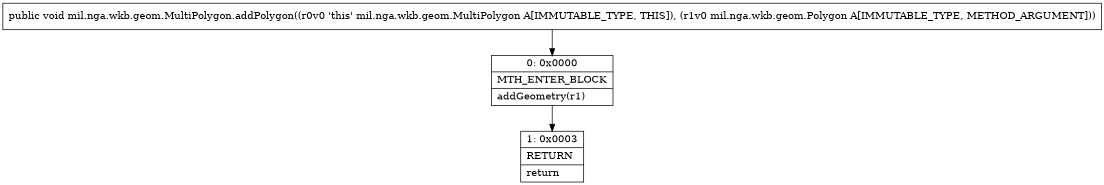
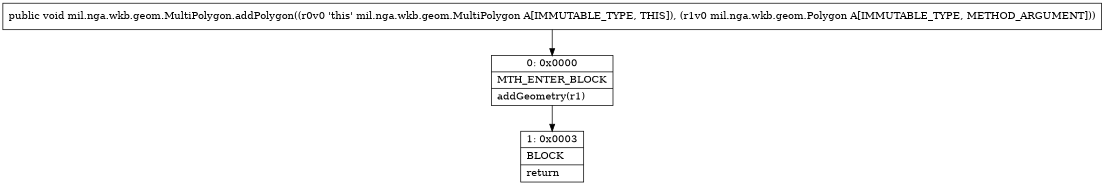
  digraph {
    node [shape=record]
    n1 [label="{0\:\ 0x0000|MTH_ENTER_BLOCK\l|addGeometry(r1)\l}"]
-   n2 [label="{1\:\ 0x0003|RETURN\l|return\l}"]
+   n2 [label="{1\:\ 0x0003|BLOCK\l|return\l}"]
    n3 [label="{public void mil.nga.wkb.geom.MultiPolygon.addPolygon((r0v0 'this' mil.nga.wkb.geom.MultiPolygon A[IMMUTABLE_TYPE, THIS]), (r1v0 mil.nga.wkb.geom.Polygon A[IMMUTABLE_TYPE, METHOD_ARGUMENT])) }"]
    n1 -> n2
    n3 -> n1
  }
